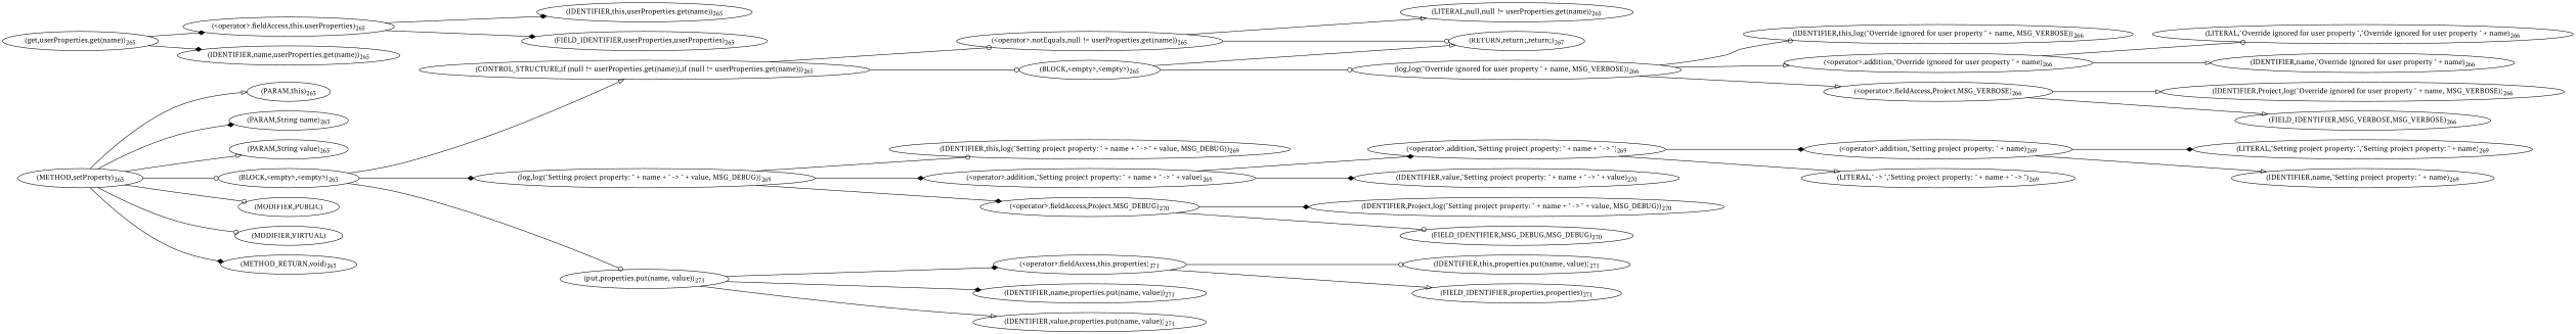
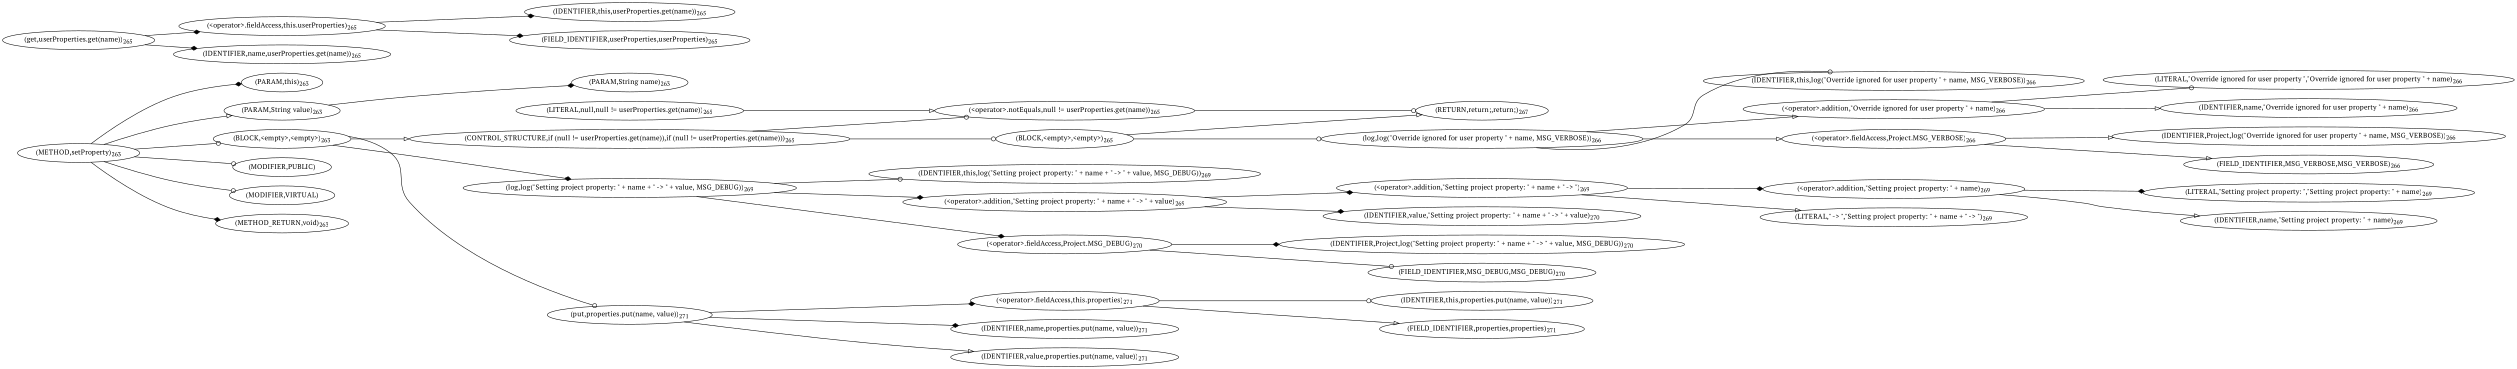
  digraph {
    fontname="PT Serif"
    rankdir=LR
    node [fontname="PT Serif"]
    edge [arrowhead=diamond fontname="PT Serif"]
    n1 [label=<(METHOD,setProperty)<SUB>263</SUB>>]
    n2 [label=<(PARAM,this)<SUB>263</SUB>>]
    n3 [label=<(PARAM,String name)<SUB>263</SUB>>]
    n4 [label=<(PARAM,String value)<SUB>263</SUB>>]
    n5 [label=<(BLOCK,&lt;empty&gt;,&lt;empty&gt;)<SUB>263</SUB>>]
    n6 [label=<(MODIFIER,PUBLIC)>]
    n7 [label=<(MODIFIER,VIRTUAL)>]
    n8 [label=<(METHOD_RETURN,void)<SUB>263</SUB>>]
    n9 [label=<(CONTROL_STRUCTURE,if (null != userProperties.get(name)),if (null != userProperties.get(name)))<SUB>265</SUB>>]
    n10 [label=<(log,log(&quot;Setting project property: &quot; + name + &quot; -&gt; &quot; + value, MSG_DEBUG))<SUB>269</SUB>>]
    n11 [label=<(put,properties.put(name, value))<SUB>271</SUB>>]
    n12 [label=<(&lt;operator&gt;.notEquals,null != userProperties.get(name))<SUB>265</SUB>>]
    n13 [label=<(BLOCK,&lt;empty&gt;,&lt;empty&gt;)<SUB>265</SUB>>]
    n14 [label=<(IDENTIFIER,this,log(&quot;Setting project property: &quot; + name + &quot; -&gt; &quot; + value, MSG_DEBUG))<SUB>269</SUB>>]
    n15 [label=<(&lt;operator&gt;.addition,&quot;Setting project property: &quot; + name + &quot; -&gt; &quot; + value)<SUB>269</SUB>>]
    n16 [label=<(&lt;operator&gt;.fieldAccess,Project.MSG_DEBUG)<SUB>270</SUB>>]
    n17 [label=<(&lt;operator&gt;.fieldAccess,this.properties)<SUB>271</SUB>>]
    n18 [label=<(IDENTIFIER,name,properties.put(name, value))<SUB>271</SUB>>]
    n19 [label=<(IDENTIFIER,value,properties.put(name, value))<SUB>271</SUB>>]
    n20 [label=<(LITERAL,null,null != userProperties.get(name))<SUB>265</SUB>>]
    n21 [label=<(RETURN,return;,return;)<SUB>267</SUB>>]
    n22 [label=<(log,log(&quot;Override ignored for user property &quot; + name, MSG_VERBOSE))<SUB>266</SUB>>]
    n23 [label=<(get,userProperties.get(name))<SUB>265</SUB>>]
    n24 [label=<(&lt;operator&gt;.fieldAccess,this.userProperties)<SUB>265</SUB>>]
    n25 [label=<(IDENTIFIER,name,userProperties.get(name))<SUB>265</SUB>>]
    n26 [label=<(IDENTIFIER,this,userProperties.get(name))<SUB>265</SUB>>]
    n27 [label=<(FIELD_IDENTIFIER,userProperties,userProperties)<SUB>265</SUB>>]
    n28 [label=<(IDENTIFIER,this,log(&quot;Override ignored for user property &quot; + name, MSG_VERBOSE))<SUB>266</SUB>>]
    n29 [label=<(&lt;operator&gt;.addition,&quot;Override ignored for user property &quot; + name)<SUB>266</SUB>>]
    n30 [label=<(&lt;operator&gt;.fieldAccess,Project.MSG_VERBOSE)<SUB>266</SUB>>]
    n31 [label=<(LITERAL,&quot;Override ignored for user property &quot;,&quot;Override ignored for user property &quot; + name)<SUB>266</SUB>>]
    n32 [label=<(IDENTIFIER,name,&quot;Override ignored for user property &quot; + name)<SUB>266</SUB>>]
    n33 [label=<(IDENTIFIER,Project,log(&quot;Override ignored for user property &quot; + name, MSG_VERBOSE))<SUB>266</SUB>>]
    n34 [label=<(FIELD_IDENTIFIER,MSG_VERBOSE,MSG_VERBOSE)<SUB>266</SUB>>]
    n35 [label=<(&lt;operator&gt;.addition,&quot;Setting project property: &quot; + name + &quot; -&gt; &quot;)<SUB>269</SUB>>]
    n36 [label=<(IDENTIFIER,value,&quot;Setting project property: &quot; + name + &quot; -&gt; &quot; + value)<SUB>270</SUB>>]
    n37 [label=<(IDENTIFIER,Project,log(&quot;Setting project property: &quot; + name + &quot; -&gt; &quot; + value, MSG_DEBUG))<SUB>270</SUB>>]
    n38 [label=<(FIELD_IDENTIFIER,MSG_DEBUG,MSG_DEBUG)<SUB>270</SUB>>]
    n39 [label=<(&lt;operator&gt;.addition,&quot;Setting project property: &quot; + name)<SUB>269</SUB>>]
    n40 [label=<(LITERAL,&quot; -&gt; &quot;,&quot;Setting project property: &quot; + name + &quot; -&gt; &quot;)<SUB>269</SUB>>]
    n41 [label=<(LITERAL,&quot;Setting project property: &quot;,&quot;Setting project property: &quot; + name)<SUB>269</SUB>>]
    n42 [label=<(IDENTIFIER,name,&quot;Setting project property: &quot; + name)<SUB>269</SUB>>]
    n43 [label=<(IDENTIFIER,this,properties.put(name, value))<SUB>271</SUB>>]
    n44 [label=<(FIELD_IDENTIFIER,properties,properties)<SUB>271</SUB>>]
-   n1 -> n2 [arrowhead=onormal]
-   n1 -> n3
+   n1 -> n2
+   n4 -> n3
    n1 -> n4 [arrowhead=onormal]
    n1 -> n5 [arrowhead=odot]
    n1 -> n6 [arrowhead=odot]
    n1 -> n7 [arrowhead=odot]
    n1 -> n8
    n5 -> n9 [arrowhead=onormal]
    n5 -> n10
    n5 -> n11 [arrowhead=odot]
    n9 -> n12 [arrowhead=odot]
    n9 -> n13 [arrowhead=odot]
    n10 -> n14 [arrowhead=odot]
    n10 -> n15
    n10 -> n16
    n11 -> n17
    n11 -> n18
    n11 -> n19 [arrowhead=onormal]
-   n12 -> n20 [arrowhead=onormal]
+   n20 -> n12 [arrowhead=onormal]
    n12 -> n21 [arrowhead=odot]
    n13 -> n21 [arrowhead=onormal]
    n13 -> n22 [arrowhead=odot]
    n15 -> n35
    n15 -> n36
    n16 -> n37
    n16 -> n38 [arrowhead=odot]
    n17 -> n43 [arrowhead=odot]
    n17 -> n44 [arrowhead=onormal]
    n22 -> n28 [arrowhead=odot]
    n22 -> n29 [arrowhead=onormal]
    n22 -> n30 [arrowhead=onormal]
    n23 -> n24
    n23 -> n25
    n24 -> n26
    n24 -> n27
    n29 -> n31 [arrowhead=odot]
    n29 -> n32 [arrowhead=onormal]
    n30 -> n33 [arrowhead=onormal]
    n30 -> n34 [arrowhead=onormal]
    n35 -> n39
    n35 -> n40 [arrowhead=onormal]
    n39 -> n41
    n39 -> n42 [arrowhead=onormal]
  }
